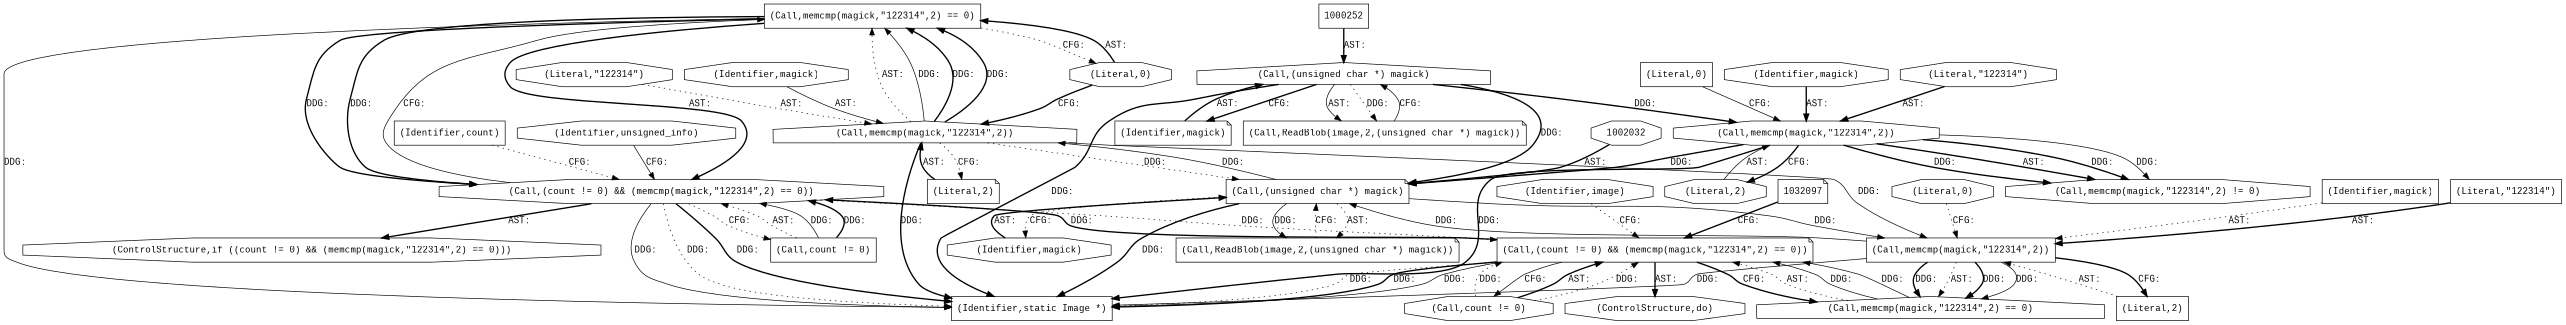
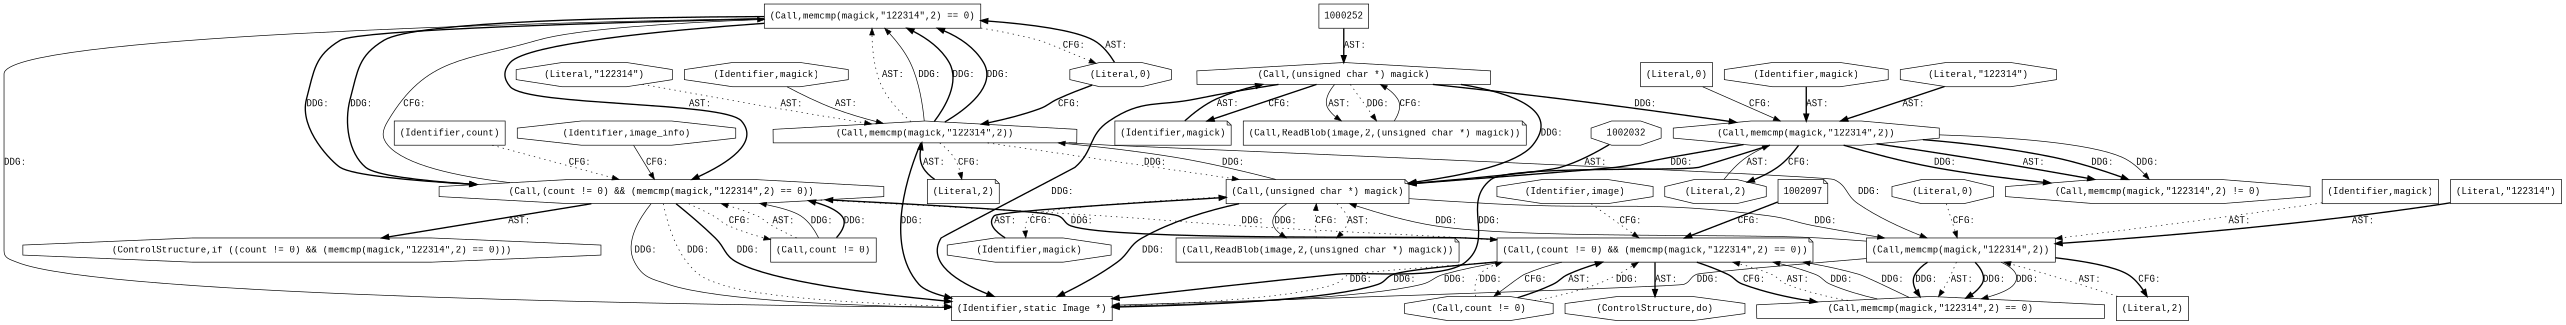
  digraph {
    fontname="Liberation Mono"
    node [fontname="Liberation Mono" shape=octagon]
    edge [fontname="Liberation Mono" style=bold]
    n1 [label="(Call,memcmp(magick,\"\122\314\",2) == 0)" shape=box]
    n2 [label="(Call,(count != 0) && (memcmp(magick,\"\122\314\",2) == 0))"]
    n3 [label="(Literal,0)"]
    n4 [label="(Identifier,static Image *)" shape=box]
    n5 [label="(Call,(count != 0) && (memcmp(magick,\"\122\314\",2) == 0))" shape=note]
    n6 [label="(Call,count != 0)" shape=box]
    n7 [label="(ControlStructure,if ((count != 0) && (memcmp(magick,\"\122\314\",2) == 0)))"]
    n8 [label="(Call,memcmp(magick,\"\122\314\",2))" shape=house]
    n9 [label="(Call,(unsigned char *) magick)" shape=note]
    n10 [label="(Call,memcmp(magick,\"\122\314\",2))" shape=box]
    n11 [label="(Literal,2)" shape=note]
    n12 [label="(Call,ReadBlob(image,2,(unsigned char *) magick))" shape=note]
    n13 [label="(Identifier,magick)"]
    n14 [label="(Literal,2)" shape=box]
    n15 [label="(Call,memcmp(magick,\"\122\314\",2) == 0)" shape=house]
    n16 [label="(Call,(unsigned char *) magick)" shape=house]
    n17 [label="(Call,memcmp(magick,\"\122\314\",2))"]
    n18 [label="(Call,ReadBlob(image,2,(unsigned char *) magick))" shape=note]
    n19 [label="(Identifier,magick)" shape=note]
    n20 [label="(Literal,2)"]
    n21 [label="(Call,memcmp(magick,\"\122\314\",2) != 0)"]
    n22 [label="(Call,count != 0)"]
    n23 [label="(ControlStructure,do)"]
    n24 [label="(Literal,0)"]
    n25 [label="(Identifier,image)"]
    n26 [label="(Literal,\"\122\314\")"]
    n27 [label="(Literal,0)" shape=box]
    n28 [label="(Identifier,magick)" shape=box]
    n29 [label="(Literal,\"\122\314\")" shape=box]
    n30 [label="(Identifier,magick)"]
    n31 [label="(Identifier,magick)"]
    n32 [label="(Identifier,count)" shape=box]
-   n33 [label="(Identifier,unsigned_info)"]
+   n33 [label="(Identifier,image_info)"]
    n34 [label="(Literal,\"\122\314\")"]
    n35 [label=1002032]
    1000252 [shape=box]
-   1002097 [shape=note label=1032097]
+   1002097 [shape=note]
    n1 -> n2 [label="AST: "]
    n1 -> n2 [label="DDG: "]
    n1 -> n2 [label="DDG: "]
    n1 -> n3 [label="CFG: " style=dotted]
    n1 -> n4 [label="DDG: " style=solid]
    n2 -> n1 [label="CFG: " style=solid]
    n2 -> n4 [label="DDG: " style=solid]
    n2 -> n4 [label="DDG: " style=dotted]
    n2 -> n4 [label="DDG: "]
    n2 -> n5 [label="DDG: " style=dotted]
    n2 -> n6 [label="CFG: " style=dotted]
    n2 -> n7 [label="AST: "]
    n3 -> n1 [label="AST: "]
    n3 -> n8 [label="CFG: "]
    n5 -> n2 [label="DDG: "]
    n5 -> n4 [label="DDG: " style=dotted]
    n5 -> n4 [label="DDG: "]
    n5 -> n4 [label="DDG: " style=solid]
    n5 -> n15 [label="CFG: "]
    n5 -> n22 [label="CFG: " style=solid]
    n5 -> n23 [label="AST: "]
    n6 -> n2 [label="AST: " style=dotted]
    n6 -> n2 [label="DDG: " style=solid]
    n6 -> n2 [label="DDG: "]
    n8 -> n1 [label="AST: " style=dotted]
    n8 -> n1 [label="DDG: " style=solid]
    n8 -> n1 [label="DDG: "]
    n8 -> n1 [label="DDG: "]
    n8 -> n4 [label="DDG: "]
    n8 -> n9 [label="DDG: " style=dotted]
    n8 -> n10 [label="DDG: " style=solid]
    n8 -> n11 [label="CFG: " style=dotted]
    n9 -> n4 [label="DDG: "]
    n9 -> n8 [label="DDG: " style=solid]
    n9 -> n10 [label="DDG: " style=solid]
    n9 -> n12 [label="AST: " style=dotted]
    n9 -> n12 [label="DDG: " style=solid]
    n9 -> n13 [label="CFG: " style=dotted]
    n10 -> n4 [label="DDG: " style=solid]
    n10 -> n9 [label="DDG: " style=solid]
    n10 -> n14 [label="CFG: "]
    n10 -> n15 [label="AST: " style=dotted]
    n10 -> n15 [label="DDG: "]
    n10 -> n15 [label="DDG: " style=solid]
    n10 -> n15 [label="DDG: "]
    n11 -> n8 [label="AST: "]
    n12 -> n9 [label="CFG: " style=dotted]
    n13 -> n9 [label="AST: "]
    n14 -> n10 [label="AST: " style=dotted]
    n15 -> n5 [label="AST: " style=dotted]
    n15 -> n5 [label="DDG: " style=solid]
    n15 -> n5 [label="DDG: " style=solid]
    n16 -> n4 [label="DDG: "]
    n16 -> n9 [label="DDG: "]
    n16 -> n17 [label="DDG: "]
    n16 -> n18 [label="AST: " style=solid]
    n16 -> n18 [label="DDG: " style=dotted]
    n16 -> n19 [label="CFG: "]
    n17 -> n4 [label="DDG: "]
    n17 -> n9 [label="DDG: "]
    n17 -> n20 [label="CFG: "]
    n17 -> n21 [label="AST: "]
    n17 -> n21 [label="DDG: "]
    n17 -> n21 [label="DDG: " style=solid]
    n17 -> n21 [label="DDG: "]
    n18 -> n16 [label="CFG: " style=solid]
    n19 -> n16 [label="AST: "]
    n20 -> n17 [label="AST: " style=solid]
    n22 -> n5 [label="AST: "]
    n22 -> n5 [label="DDG: " style=dotted]
    n22 -> n5 [label="DDG: " style=dotted]
    n24 -> n10 [label="CFG: " style=dotted]
    n25 -> n5 [label="CFG: " style=dotted]
    n26 -> n8 [label="AST: " style=dotted]
    n27 -> n17 [label="CFG: " style=solid]
    n28 -> n10 [label="AST: " style=dotted]
    n29 -> n10 [label="AST: "]
    n30 -> n8 [label="AST: " style=solid]
    n31 -> n17 [label="AST: "]
    n32 -> n2 [label="CFG: " style=dotted]
    n33 -> n2 [label="CFG: " style=solid]
    n34 -> n17 [label="AST: "]
    n35 -> n9 [label="AST: "]
    1000252 -> n16 [label="AST: "]
    1002097 -> n5 [label="CFG: "]
  }
